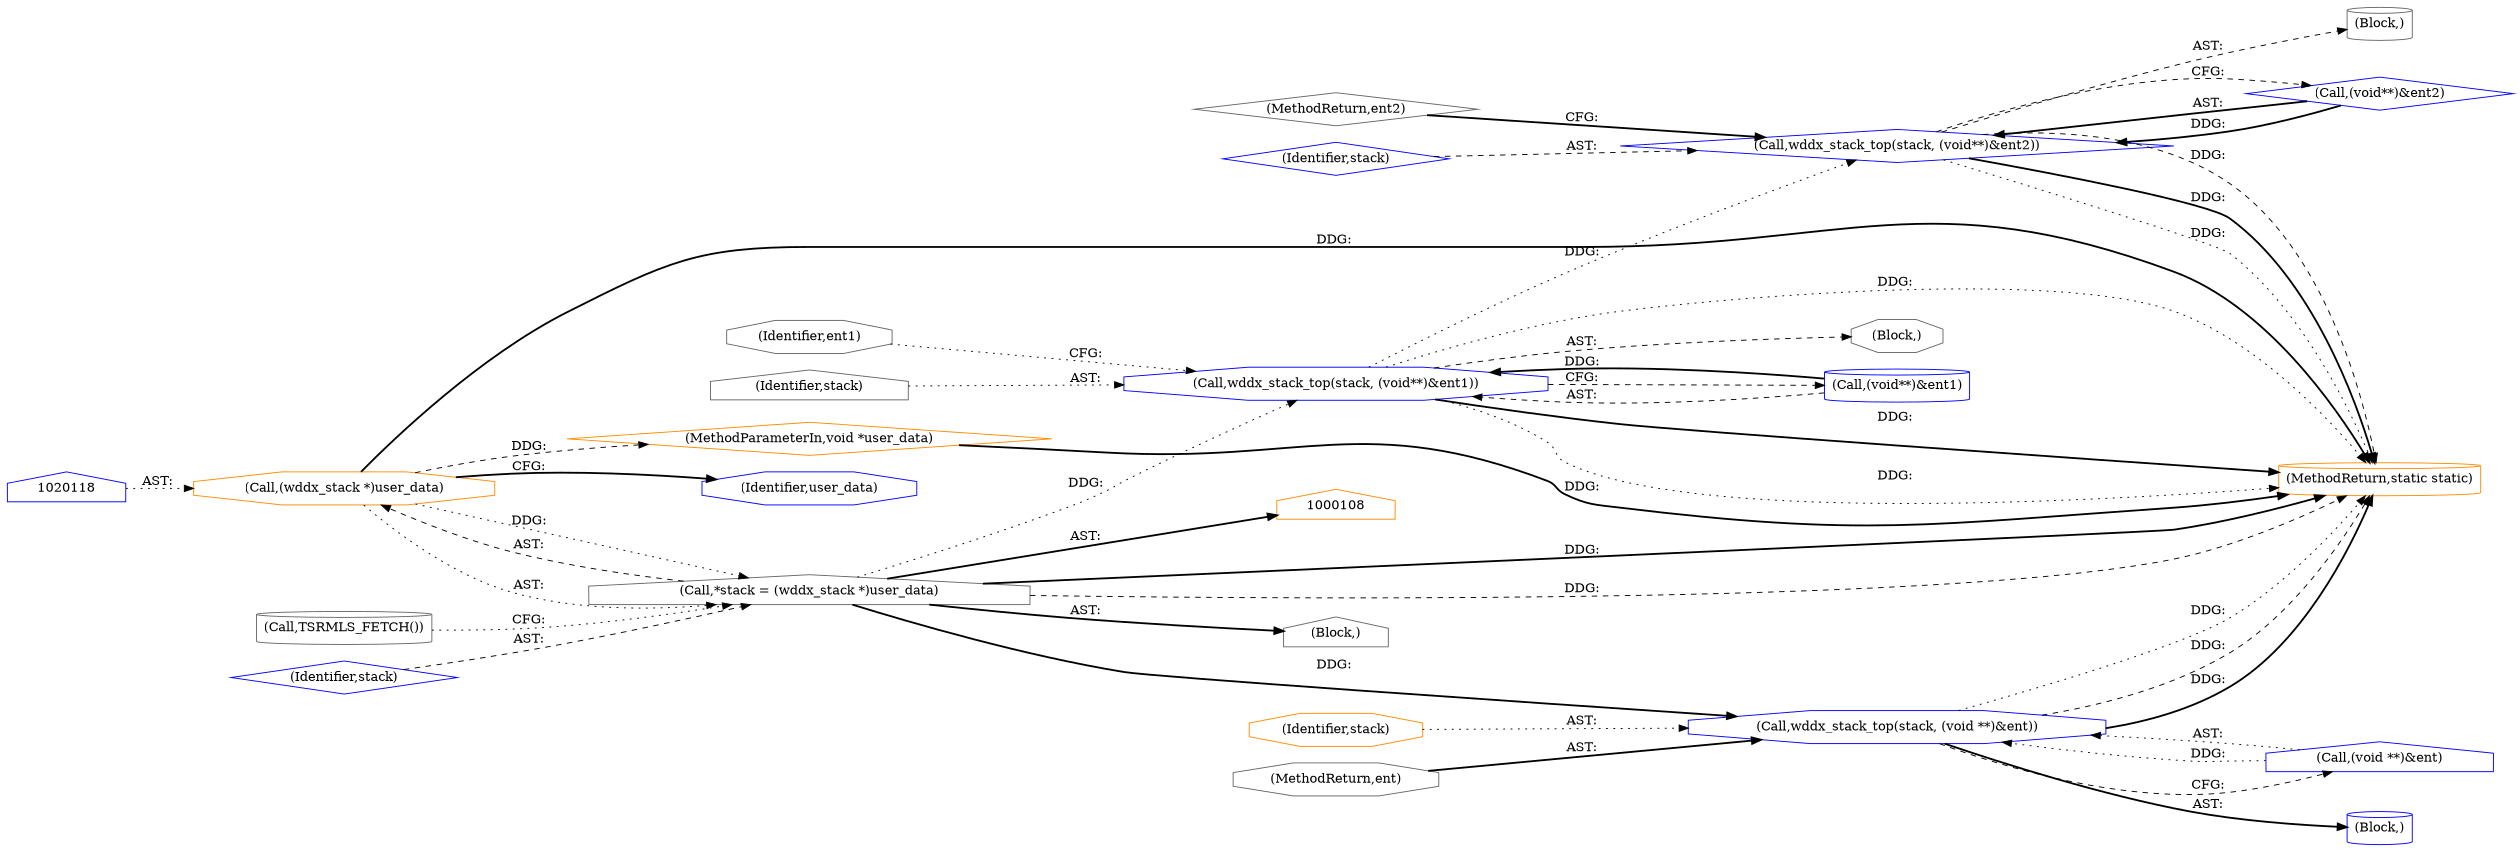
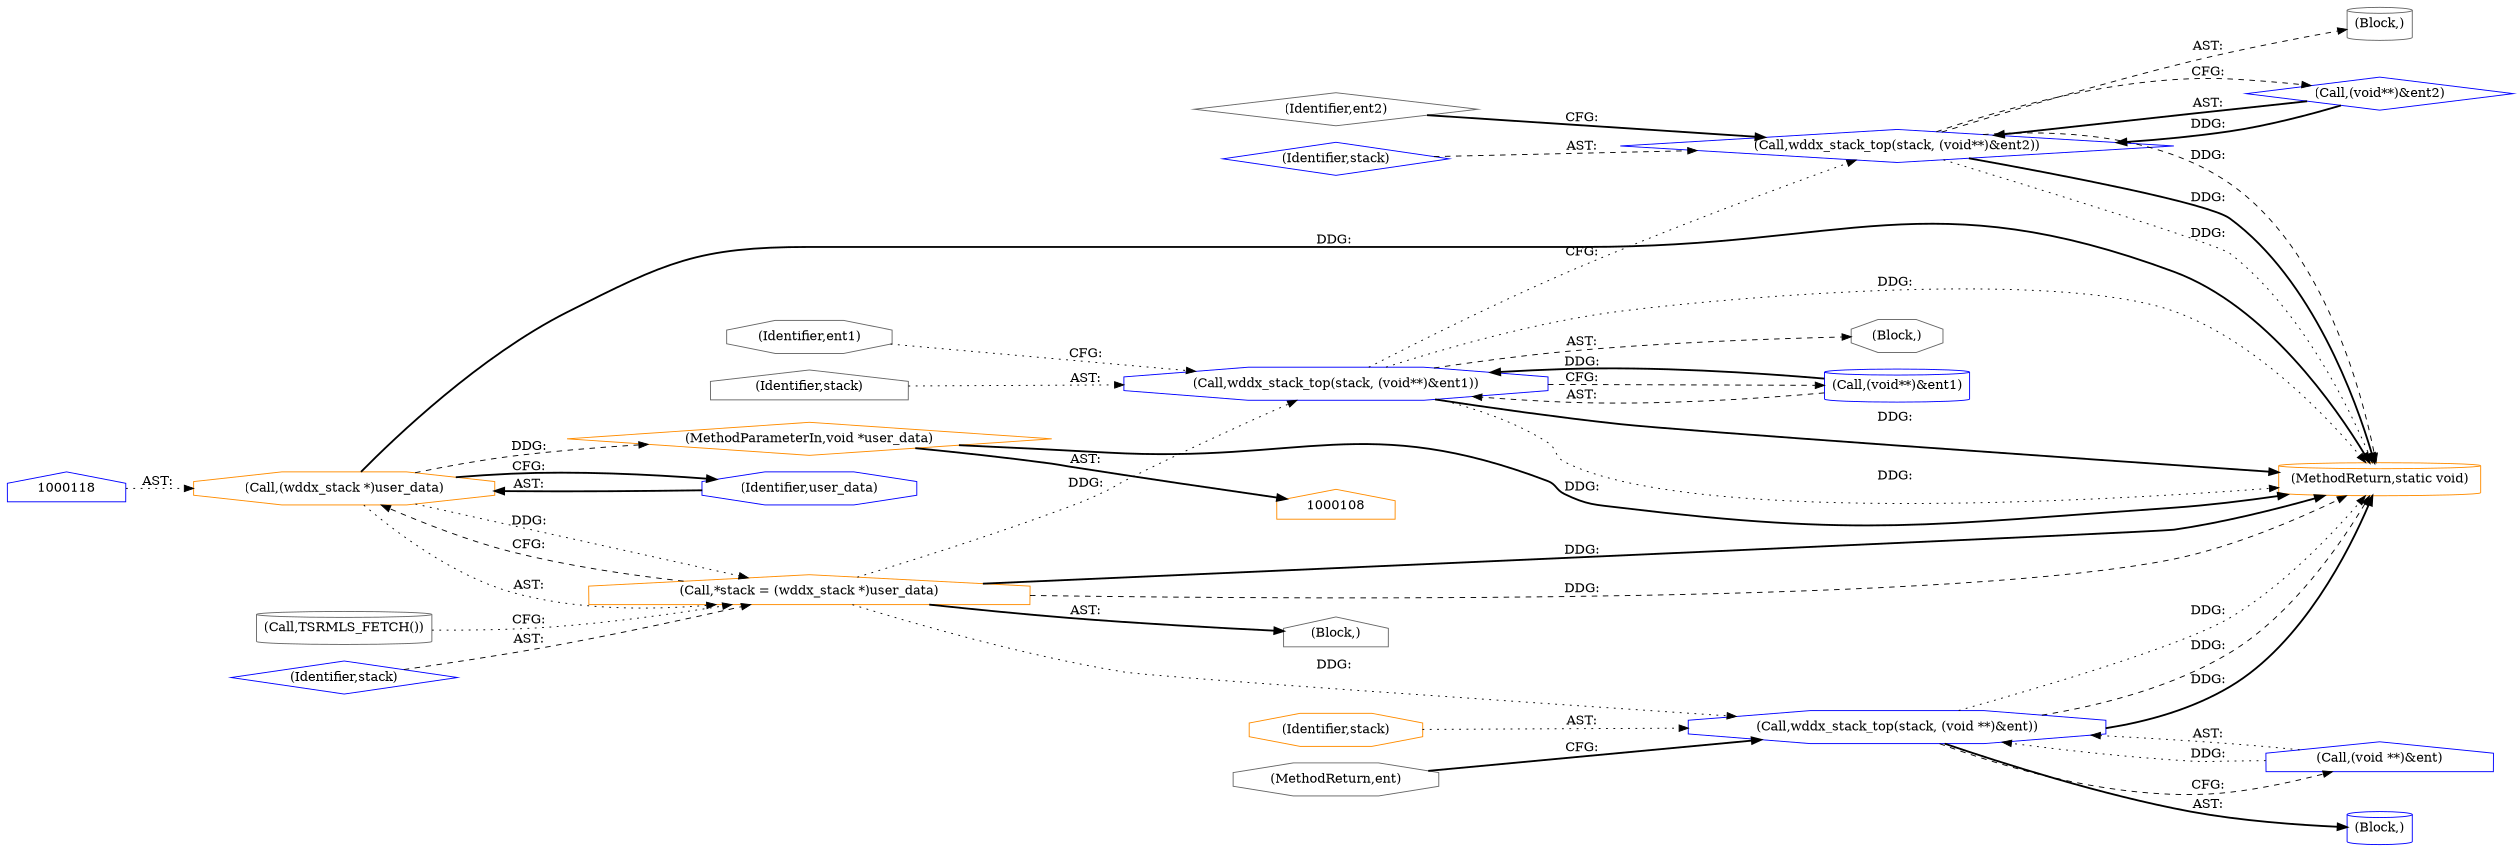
  digraph {
    rankdir=LR
    node [color=blue shape=octagon]
    edge [style=bold]
    n1 [color=darkorange label="(MethodParameterIn,void *user_data)" shape=diamond]
-   n2 [color=darkorange label="(MethodReturn,static static)" shape=cylinder]
+   n2 [color=darkorange label="(MethodReturn,static void)" shape=cylinder]
    1000108 [color=darkorange shape=house]
    n4 [color=darkorange label="(Call,(wddx_stack *)user_data)"]
-   n5 [color=gray40 label="(Call,*stack = (wddx_stack *)user_data)" shape=house]
+   n5 [color=darkorange label="(Call,*stack = (wddx_stack *)user_data)" shape=house]
    n6 [label="(Identifier,user_data)"]
    n7 [label="(Call,wddx_stack_top(stack, (void**)&ent1))"]
    n8 [label="(Call,wddx_stack_top(stack, (void **)&ent))"]
    n9 [color=gray40 label="(Block,)" shape=house]
    n10 [label="(Call,wddx_stack_top(stack, (void**)&ent2))" shape=diamond]
    n11 [color=gray40 label="(Block,)"]
    n12 [label="(Call,(void**)&ent1)" shape=cylinder]
    n13 [label="(Call,(void **)&ent)" shape=house]
    n14 [label="(Block,)" shape=cylinder]
    n15 [color=gray40 label="(Block,)" shape=cylinder]
    n16 [label="(Call,(void**)&ent2)" shape=diamond]
    n17 [color=gray40 label="(Identifier,ent1)"]
-   n18 [color=gray40 label="(MethodReturn,ent2)" shape=diamond]
+   n18 [color=gray40 label="(Identifier,ent2)" shape=diamond]
    n19 [color=gray40 label="(Identifier,stack)" shape=house]
    n20 [label="(Identifier,stack)" shape=diamond]
    n21 [color=gray40 label="(MethodReturn,ent)"]
    n22 [color=gray40 label="(Call,TSRMLS_FETCH())" shape=cylinder]
    n23 [label="(Identifier,stack)" shape=diamond]
    n24 [color=darkorange label="(Identifier,stack)"]
-   1000118 [shape=house label=1020118]
+   1000118 [shape=house]
    n1 -> n2 [label="DDG: "]
-   n5 -> 1000108 [label="AST: "]
+   n1 -> 1000108 [label="AST: "]
    n4 -> n1 [label="DDG: " style=dashed]
    n4 -> n2 [label="DDG: "]
    n4 -> n5 [label="AST: " style=dotted]
    n4 -> n5 [label="DDG: " style=dotted]
    n4 -> n6 [label="CFG: "]
    n5 -> n2 [label="DDG: "]
    n5 -> n2 [label="DDG: " style=dashed]
-   n5 -> n4 [label="AST: " style=dashed]
+   n5 -> n4 [label="CFG: " style=dashed]
    n5 -> n7 [label="DDG: " style=dotted]
-   n5 -> n8 [label="DDG: "]
+   n5 -> n8 [label="DDG: " style=dotted]
    n5 -> n9 [label="AST: "]
+   n6 -> n4 [label="AST: "]
    n7 -> n2 [label="DDG: " style=dotted]
    n7 -> n2 [label="DDG: " style=dotted]
    n7 -> n2 [label="DDG: "]
-   n7 -> n10 [label="DDG: " style=dotted]
+   n7 -> n10 [label="CFG: " style=dotted]
    n7 -> n11 [label="AST: " style=dashed]
    n7 -> n12 [label="CFG: " style=dashed]
    n8 -> n2 [label="DDG: " style=dotted]
    n8 -> n2 [label="DDG: " style=dashed]
    n8 -> n2 [label="DDG: "]
    n8 -> n13 [label="CFG: " style=dashed]
    n8 -> n14 [label="AST: "]
    n10 -> n2 [label="DDG: " style=dashed]
    n10 -> n2 [label="DDG: "]
    n10 -> n2 [label="DDG: " style=dotted]
    n10 -> n15 [label="AST: " style=dashed]
    n10 -> n16 [label="CFG: " style=dashed]
    n12 -> n7 [label="AST: " style=dashed]
    n12 -> n7 [label="DDG: "]
    n13 -> n8 [label="AST: " style=dotted]
    n13 -> n8 [label="DDG: " style=dotted]
    n16 -> n10 [label="AST: "]
    n16 -> n10 [label="DDG: "]
    n17 -> n7 [label="CFG: " style=dotted]
    n18 -> n10 [label="CFG: "]
    n19 -> n7 [label="AST: " style=dotted]
    n20 -> n10 [label="AST: " style=dashed]
-   n21 -> n8 [label="AST: "]
+   n21 -> n8 [label="CFG: "]
    n22 -> n5 [label="CFG: " style=dotted]
    n23 -> n5 [label="AST: " style=dashed]
    n24 -> n8 [label="AST: " style=dotted]
    1000118 -> n4 [label="AST: " style=dotted]
  }
